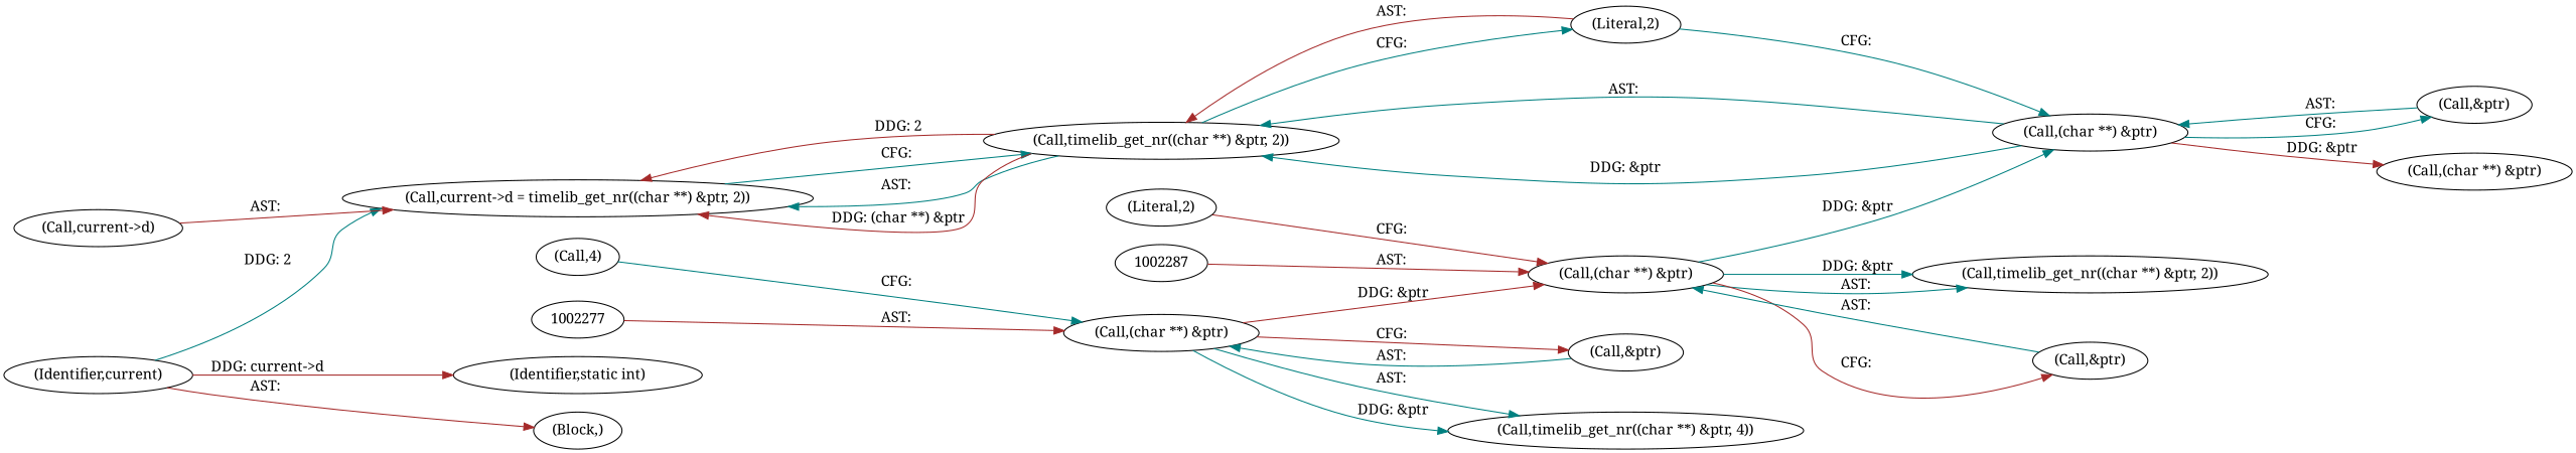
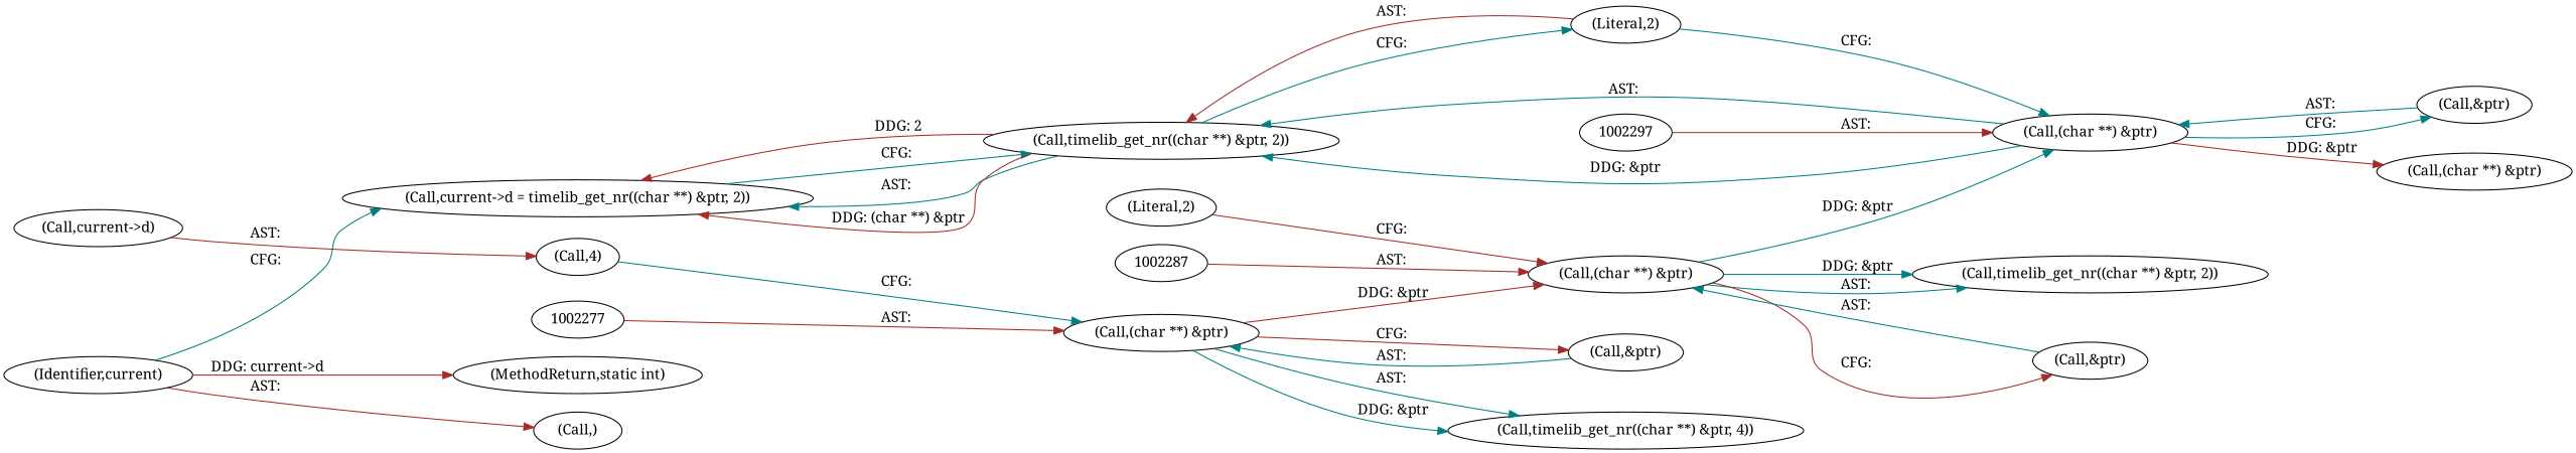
  digraph {
    fontname="Noto Serif"
    rankdir=LR
    node [fontname="Noto Serif"]
    edge [color=teal fontname="Noto Serif"]
    n1 [label="(Call,current->d = timelib_get_nr((char **) &ptr, 2))"]
    n2 [label="(Call,timelib_get_nr((char **) &ptr, 2))"]
    n3 [label="(Literal,2)"]
-   n4 [label="(Block,)"]
-   n5 [label="(Identifier,static int)"]
+   n4 [label="(Call,)"]
+   n5 [label="(MethodReturn,static int)"]
    n6 [label="(Call,(char **) &ptr)"]
    n7 [label="(Call,&ptr)"]
    n8 [label="(Call,(char **) &ptr)"]
    n9 [label="(Call,(char **) &ptr)"]
    n10 [label="(Call,timelib_get_nr((char **) &ptr, 2))"]
    n11 [label="(Call,&ptr)"]
    n12 [label="(Call,(char **) &ptr)"]
    n13 [label="(Call,&ptr)"]
    n14 [label="(Call,timelib_get_nr((char **) &ptr, 4))"]
    n15 [label="(Literal,2)"]
    n16 [label="(Identifier,current)"]
    n17 [label="(Call,current->d)"]
    n18 [label="(Call,4)"]
+   1002297
    1002287
    1002277
    n1 -> n2 [label="CFG: "]
    n2 -> n1 [label="AST: "]
    n2 -> n1 [color=brown label="DDG: (char **) &ptr"]
    n2 -> n1 [color=brown label="DDG: 2"]
    n2 -> n3 [label="CFG: "]
    n3 -> n2 [color=brown label="AST: "]
    n3 -> n6 [label="CFG: "]
    n6 -> n2 [label="AST: "]
    n6 -> n2 [label="DDG: &ptr"]
    n6 -> n7 [label="CFG: "]
    n6 -> n8 [color=brown label="DDG: &ptr"]
    n7 -> n6 [label="AST: "]
    n9 -> n6 [label="DDG: &ptr"]
    n9 -> n10 [label="AST: "]
    n9 -> n10 [label="DDG: &ptr"]
    n9 -> n11 [color=brown label="CFG: "]
    n11 -> n9 [label="AST: "]
    n12 -> n9 [color=brown label="DDG: &ptr"]
    n12 -> n13 [color=brown label="CFG: "]
    n12 -> n14 [label="AST: "]
    n12 -> n14 [label="DDG: &ptr"]
    n13 -> n12 [label="AST: "]
    n15 -> n9 [color=brown label="CFG: "]
-   n16 -> n1 [label="DDG: 2"]
+   n16 -> n1 [label="CFG: "]
    n16 -> n4 [color=brown label="AST: "]
    n16 -> n5 [color=brown label="DDG: current->d"]
-   n17 -> n1 [color=brown label="AST: "]
+   n17 -> n18 [color=brown label="AST: "]
    n18 -> n12 [label="CFG: "]
+   1002297 -> n6 [color=brown label="AST: "]
    1002287 -> n9 [color=brown label="AST: "]
    1002277 -> n12 [color=brown label="AST: "]
  }
